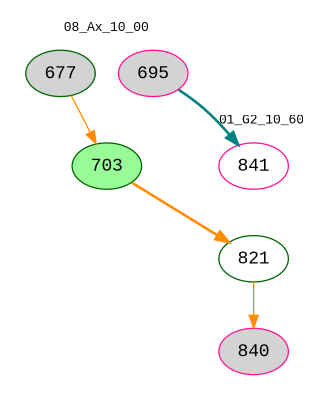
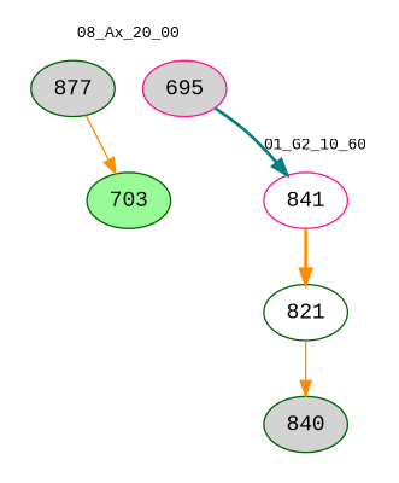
  digraph {
    fontname="Liberation Mono"
    node [color=darkgreen fillcolor=lightgrey fontname="Liberation Mono" style=filled]
    edge [color=darkorange fontname="Liberation Mono" style=bold]
    n1 [color=deeppink label=695]
-   n2 [label=677]
+   n2 [label=877]
    n3 [fillcolor=palegreen label=703]
    n4 [color=deeppink fillcolor=white label=841]
    n5 [fillcolor=white label=821]
-   n6 [color=deeppink label=840]
+   n6 [label=840]
    subgraph cluster_1 {
      color=white
      fontsize=10
-     label="08_Ax_10_00"
+     label="08_Ax_20_00"
      n1
      n2
      n3
    }
    subgraph cluster_2 {
      color=white
      fontsize=10
      label="01_G2_10_60"
      n4
      n5
      n6
    }
    n1 -> n4 [color=teal]
    n2 -> n3 [style=solid]
-   n3 -> n5
+   n4 -> n5
    n5 -> n6 [style=solid]
  }
